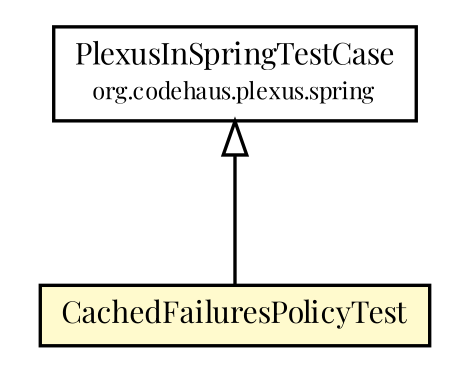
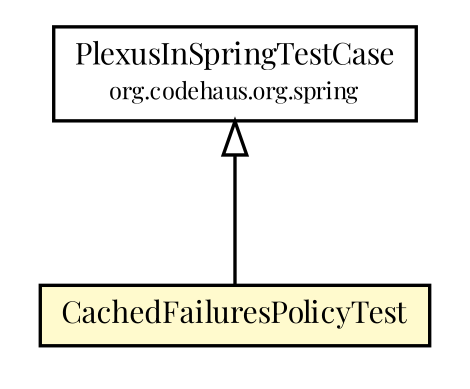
  digraph {
    fontname="Playfair Display"
    node [fontcolor=black fontname="Playfair Display" fontsize=9.0 shape=plaintext]
    n1 [label=<<table border="0" cellborder="1" cellspacing="0" cellpadding="2" port="p" bgcolor="lemonChiffon" href="./CachedFailuresPolicyTest.html"> 		<tr><td><table border="0" cellspacing="0" cellpadding="1"> 			<tr><td> CachedFailuresPolicyTest </td></tr> 		</table></td></tr> 		</table>>]
-   n2 [label=<<table border="0" cellborder="1" cellspacing="0" cellpadding="2" port="p" href="http://java.sun.com/j2se/1.4.2/docs/api/org/codehaus/plexus/spring/PlexusInSpringTestCase.html"> 		<tr><td><table border="0" cellspacing="0" cellpadding="1"> 			<tr><td> PlexusInSpringTestCase </td></tr> 			<tr><td><font point-size="7.0"> org.codehaus.plexus.spring </font></td></tr> 		</table></td></tr> 		</table>>]
+   n2 [label=<<table border="0" cellborder="1" cellspacing="0" cellpadding="2" port="p" href="http://java.sun.com/j2se/1.4.2/docs/api/org/codehaus/plexus/spring/PlexusInSpringTestCase.html"> 		<tr><td><table border="0" cellspacing="0" cellpadding="1"> 			<tr><td> PlexusInSpringTestCase </td></tr> 			<tr><td><font point-size="7.0"> org.codehaus.org.spring </font></td></tr> 		</table></td></tr> 		</table>>]
    n2 -> n1 [arrowtail=empty dir=back fontname="Playfair Display" fontsize=10 headport=p labelfontname=Helvetica labelfontsize=10 tailport=p]
  }
